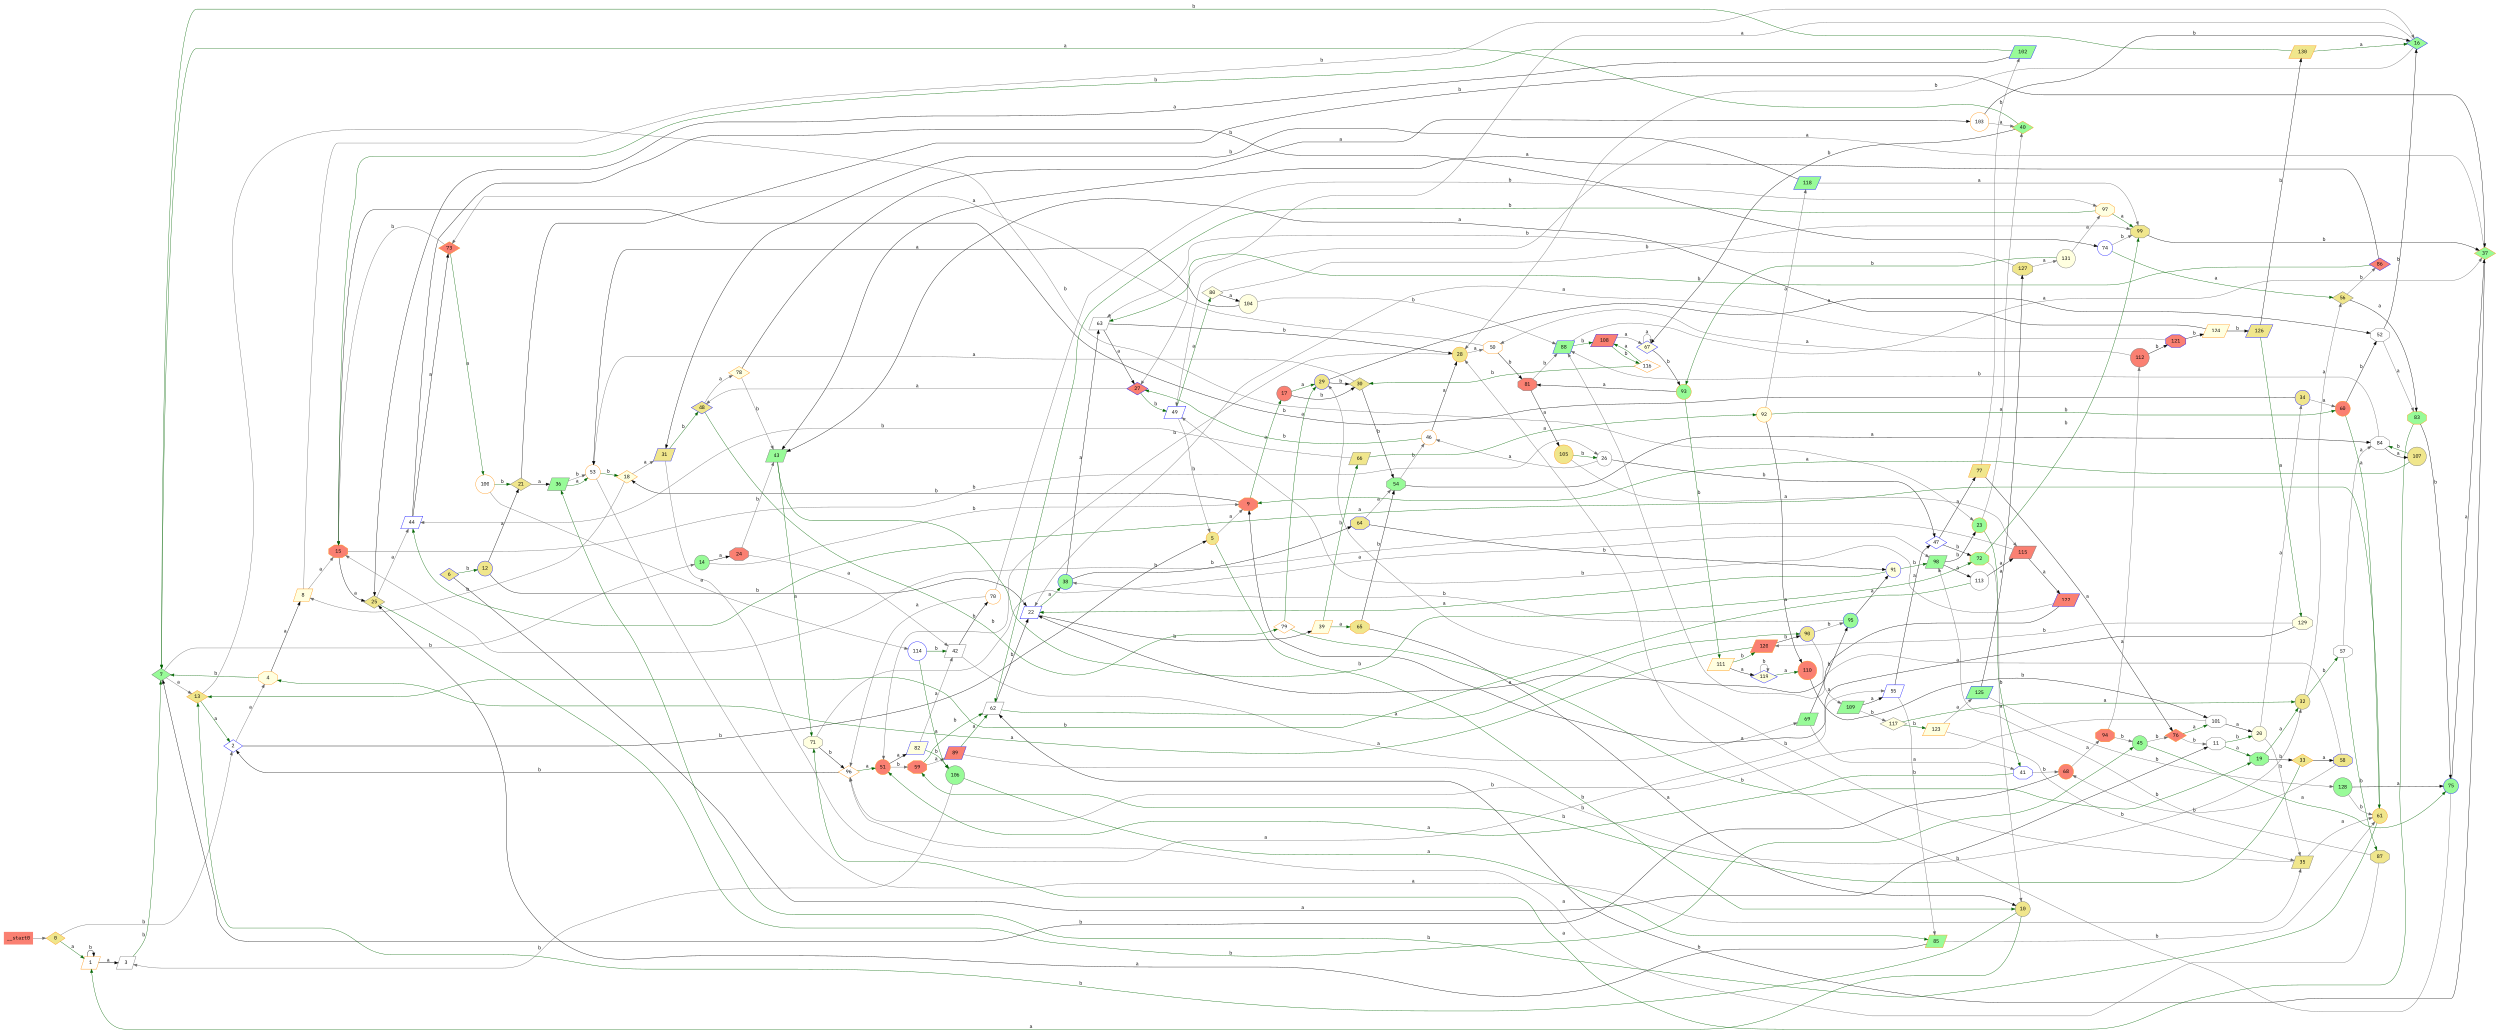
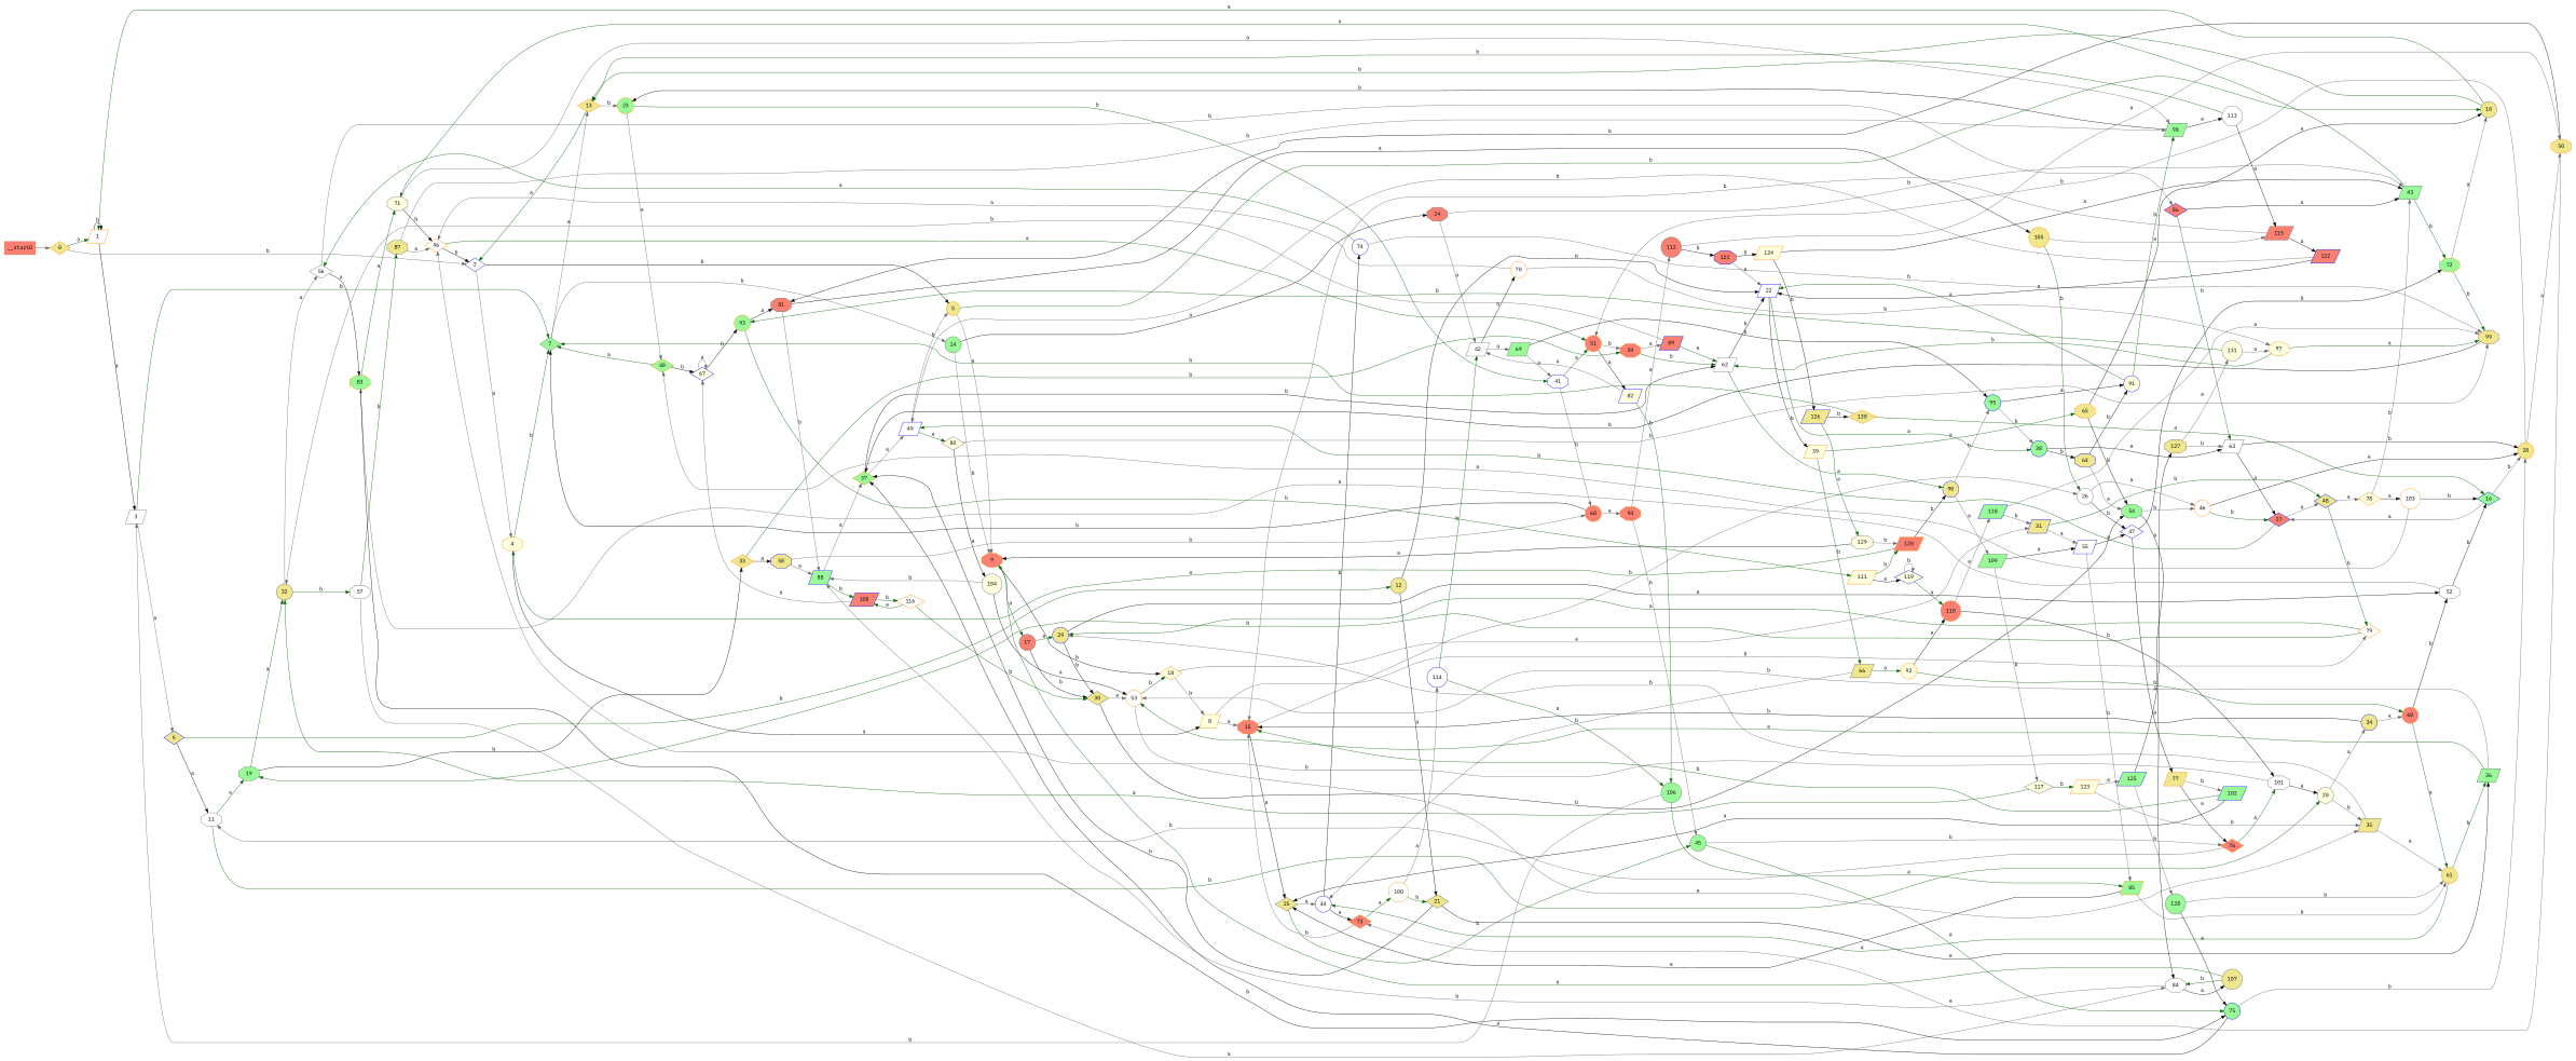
  digraph {
    fontname="IBM Plex Mono"
    rankdir=LR
    node [color=darkorange fillcolor=khaki fontname="IBM Plex Mono" shape=circle style=filled]
    edge [color=gray40 fontname="IBM Plex Mono"]
    __start0 [color=blue fillcolor=salmon shape=none]
    0 [shape=diamond]
    1 [fillcolor=white shape=parallelogram]
    2 [color=blue fillcolor=white shape=diamond]
    3 [color=gray40 fillcolor=white shape=parallelogram]
    4 [fillcolor=lightyellow shape=octagon]
    5
    6 [color=blue shape=diamond]
    7 [color=gray40 fillcolor=palegreen shape=diamond]
    8 [fillcolor=lightyellow shape=parallelogram]
    9 [fillcolor=salmon shape=octagon]
    10 [color=gray40]
    11 [color=gray40 fillcolor=white shape=octagon]
-   12 [color=blue]
+   12 [color=gray40]
    13 [shape=diamond]
    14 [color=gray40 fillcolor=palegreen]
    15 [fillcolor=salmon shape=octagon]
    16 [color=blue fillcolor=palegreen shape=diamond]
    17 [color=gray40 fillcolor=salmon]
    18 [fillcolor=lightyellow shape=diamond]
    19 [color=gray40 fillcolor=palegreen shape=octagon]
    20 [color=gray40 fillcolor=lightyellow]
    21 [color=gray40 shape=diamond]
    22 [color=blue fillcolor=white shape=parallelogram]
    23 [fillcolor=palegreen]
    24 [color=gray40 fillcolor=salmon shape=octagon]
    25 [color=gray40 shape=diamond]
    26 [color=gray40 fillcolor=white]
    27 [color=blue fillcolor=salmon shape=diamond]
    28
    29 [color=blue]
    30 [color=gray40 shape=diamond]
    31 [color=blue shape=parallelogram]
    32 [color=gray40]
    33 [shape=diamond]
    34 [color=blue]
    35 [color=gray40 shape=parallelogram]
    36 [color=gray40 fillcolor=palegreen shape=parallelogram]
    37 [fillcolor=palegreen shape=diamond]
    38 [color=blue fillcolor=palegreen]
    39 [fillcolor=lightyellow shape=parallelogram]
    40 [fillcolor=palegreen shape=diamond]
    41 [color=blue fillcolor=white shape=octagon]
    42 [color=gray40 fillcolor=white shape=parallelogram]
    43 [color=gray40 fillcolor=palegreen shape=parallelogram]
-   44 [color=blue fillcolor=white shape=parallelogram]
+   44 [color=blue fillcolor=white]
    45 [color=gray40 fillcolor=palegreen]
    46 [fillcolor=white]
    47 [color=blue fillcolor=white shape=diamond]
    48 [color=blue shape=diamond]
    49 [color=blue fillcolor=white shape=parallelogram]
-   50 [fillcolor=white shape=octagon]
+   50 [shape=octagon]
    51 [fillcolor=salmon]
    52 [color=gray40 fillcolor=white shape=octagon]
    53 [fillcolor=white]
    54 [color=gray40 fillcolor=palegreen shape=octagon]
    55 [color=blue fillcolor=white shape=parallelogram]
-   56 [color=gray40 shape=diamond]
+   56 [color=gray40 fillcolor=white shape=diamond]
    57 [color=gray40 fillcolor=white shape=octagon]
    58 [color=blue shape=octagon]
    59 [fillcolor=salmon shape=octagon]
    60 [fillcolor=salmon]
    61
    62 [color=gray40 fillcolor=white shape=parallelogram]
    63 [color=gray40 fillcolor=white shape=parallelogram]
    64 [color=blue shape=octagon]
    65 [shape=octagon]
    66 [color=gray40 shape=parallelogram]
    67 [color=blue fillcolor=lightyellow shape=diamond]
    68 [fillcolor=salmon]
    69 [color=gray40 fillcolor=palegreen shape=parallelogram]
    70 [fillcolor=white]
    71 [color=gray40 fillcolor=lightyellow shape=octagon]
    72 [fillcolor=palegreen shape=octagon]
    73 [fillcolor=salmon shape=diamond]
    74 [color=blue fillcolor=white]
    75 [color=blue fillcolor=palegreen]
    76 [fillcolor=salmon shape=diamond]
    77 [shape=parallelogram]
    78 [fillcolor=lightyellow shape=diamond]
    79 [fillcolor=white shape=diamond]
    80 [color=gray40 fillcolor=lightyellow shape=diamond]
    81 [color=gray40 fillcolor=salmon shape=octagon]
    82 [color=blue fillcolor=lightyellow shape=parallelogram]
    83 [fillcolor=palegreen shape=octagon]
    84 [color=gray40 fillcolor=white shape=octagon]
    85 [fillcolor=palegreen shape=parallelogram]
    86 [color=blue fillcolor=salmon shape=diamond]
    87 [color=gray40 shape=octagon]
    88 [color=blue fillcolor=palegreen shape=parallelogram]
    89 [color=blue fillcolor=salmon shape=parallelogram]
    90 [color=blue]
    91 [color=blue fillcolor=lightyellow]
    92 [fillcolor=lightyellow]
    93 [fillcolor=palegreen]
    94 [fillcolor=salmon shape=octagon]
    95 [color=blue fillcolor=palegreen]
    96 [fillcolor=white shape=diamond]
    97 [fillcolor=lightyellow shape=octagon]
    98 [color=gray40 fillcolor=palegreen shape=parallelogram]
    99 [color=gray40 shape=octagon]
    100 [fillcolor=white]
    101 [color=gray40 fillcolor=white shape=octagon]
    102 [color=blue fillcolor=palegreen shape=parallelogram]
    103 [fillcolor=white]
    104 [color=gray40 fillcolor=lightyellow]
    105
    106 [color=gray40 fillcolor=palegreen]
    107 [color=gray40]
    108 [color=blue fillcolor=salmon shape=parallelogram]
    109 [color=gray40 fillcolor=palegreen shape=parallelogram]
    110 [fillcolor=salmon]
    111 [fillcolor=lightyellow shape=parallelogram]
    112 [color=gray40 fillcolor=salmon]
    113 [color=gray40 fillcolor=white]
    114 [color=blue fillcolor=white]
    115 [color=gray40 fillcolor=salmon shape=parallelogram]
    116 [fillcolor=white shape=diamond]
    117 [color=gray40 fillcolor=lightyellow shape=diamond]
    118 [color=blue fillcolor=palegreen shape=parallelogram]
    119 [color=blue fillcolor=lightyellow shape=diamond]
    120 [fillcolor=salmon shape=parallelogram]
    121 [color=blue fillcolor=salmon shape=octagon]
    122 [color=blue fillcolor=salmon shape=parallelogram]
    123 [fillcolor=lightyellow shape=parallelogram]
    124 [fillcolor=lightyellow shape=parallelogram]
    125 [color=blue fillcolor=palegreen shape=parallelogram]
    126 [color=blue shape=parallelogram]
    127 [color=gray40 shape=octagon]
    128 [color=gray40 fillcolor=palegreen]
    129 [color=gray40 fillcolor=lightyellow shape=octagon]
-   130 [shape=parallelogram]
+   130 [shape=diamond]
    131 [color=gray40 fillcolor=lightyellow]
    __start0 -> 0
    0 -> 1 [color=darkgreen label=a]
    0 -> 2 [label=b]
    1 -> 1 [color=black label=b]
    1 -> 3 [color=black label=a]
    2 -> 4 [label=a]
    2 -> 5 [color=black label=b]
+   3 -> 6 [label=a]
    3 -> 7 [color=darkgreen label=b]
    4 -> 7 [color=darkgreen label=b]
    4 -> 8 [color=black label=a]
    5 -> 9 [label=a]
    5 -> 10 [color=darkgreen label=b]
    6 -> 11 [color=black label=a]
    6 -> 12 [color=darkgreen label=b]
    7 -> 13 [label=a]
    7 -> 14 [label=b]
    8 -> 15 [label=a]
-   8 -> 16 [label=b]
+   8 -> 79 [label=b]
    9 -> 17 [color=darkgreen label=a]
    9 -> 18 [color=black label=b]
    10 -> 1 [color=darkgreen label=a]
    10 -> 13 [color=darkgreen label=b]
    11 -> 19 [color=darkgreen label=a]
    11 -> 20 [color=darkgreen label=b]
    12 -> 21 [color=black label=a]
    12 -> 22 [color=black label=b]
    13 -> 2 [color=darkgreen label=a]
    13 -> 23 [label=b]
    14 -> 9 [label=b]
    14 -> 24 [color=black label=a]
    15 -> 25 [color=black label=a]
    15 -> 26 [label=b]
    16 -> 27 [label=a]
    16 -> 28 [label=b]
    17 -> 29 [color=darkgreen label=a]
    17 -> 30 [color=black label=b]
    18 -> 8 [label=b]
    18 -> 31 [label=a]
    19 -> 32 [color=darkgreen label=a]
    19 -> 33 [color=black label=b]
    20 -> 34 [label=a]
    20 -> 35 [label=b]
    21 -> 36 [color=black label=a]
    21 -> 37 [color=black label=b]
    22 -> 38 [color=darkgreen label=a]
    22 -> 39 [color=black label=b]
    23 -> 40 [label=a]
    23 -> 41 [color=darkgreen label=b]
    24 -> 42 [label=a]
    24 -> 43 [label=b]
    25 -> 44 [label=a]
    25 -> 45 [color=darkgreen label=b]
    26 -> 46 [label=a]
    26 -> 47 [color=black label=b]
    27 -> 48 [label=a]
    27 -> 49 [color=darkgreen label=b]
    28 -> 50 [label=a]
    28 -> 51 [label=b]
    29 -> 30 [color=black label=b]
    29 -> 52 [color=black label=a]
    30 -> 53 [label=a]
    30 -> 54 [color=black label=b]
    31 -> 48 [color=darkgreen label=b]
    31 -> 55 [label=a]
    32 -> 56 [label=a]
    32 -> 57 [color=darkgreen label=b]
    33 -> 58 [color=black label=a]
    33 -> 59 [color=darkgreen label=b]
    34 -> 15 [color=black label=b]
    34 -> 60 [label=a]
    35 -> 29 [label=b]
    35 -> 61 [label=a]
    36 -> 53 [color=darkgreen label=a]
    36 -> 53 [label=b]
    37 -> 49 [label=a]
    37 -> 62 [color=black label=b]
    38 -> 63 [color=black label=a]
    38 -> 64 [color=black label=b]
    39 -> 65 [color=darkgreen label=a]
    39 -> 66 [color=darkgreen label=b]
    40 -> 7 [color=darkgreen label=a]
    40 -> 67 [color=black label=b]
    41 -> 51 [color=darkgreen label=a]
    41 -> 68 [label=b]
    42 -> 69 [label=a]
    42 -> 70 [color=black label=b]
    43 -> 71 [color=darkgreen label=a]
    43 -> 72 [color=darkgreen label=b]
    44 -> 73 [color=black label=a]
    44 -> 74 [color=black label=b]
    45 -> 75 [color=darkgreen label=a]
    45 -> 76 [label=b]
    46 -> 27 [color=darkgreen label=b]
    46 -> 28 [color=black label=a]
    47 -> 72 [color=black label=b]
    47 -> 77 [color=black label=a]
    48 -> 78 [label=a]
    48 -> 79 [color=darkgreen label=b]
    49 -> 5 [label=b]
    49 -> 80 [color=darkgreen label=a]
    50 -> 73 [label=a]
    50 -> 81 [color=black label=b]
    51 -> 59 [label=b]
    51 -> 82 [color=black label=a]
    52 -> 16 [color=black label=b]
    52 -> 83 [label=a]
    53 -> 18 [color=darkgreen label=b]
    53 -> 35 [label=a]
    54 -> 46 [label=b]
    54 -> 84 [color=black label=a]
    55 -> 47 [color=black label=a]
    55 -> 85 [label=b]
    56 -> 83 [color=black label=a]
    56 -> 86 [label=b]
    57 -> 84 [label=a]
    57 -> 87 [color=darkgreen label=b]
    58 -> 68 [label=b]
    58 -> 88 [label=a]
    59 -> 62 [color=darkgreen label=b]
    59 -> 89 [label=a]
    60 -> 52 [color=black label=b]
    60 -> 61 [color=darkgreen label=a]
    61 -> 36 [color=darkgreen label=b]
    61 -> 44 [color=darkgreen label=a]
    62 -> 22 [color=black label=b]
    62 -> 90 [color=darkgreen label=a]
    63 -> 27 [color=black label=a]
    63 -> 28 [color=black label=b]
    64 -> 54 [label=a]
    64 -> 91 [color=black label=b]
    65 -> 10 [color=black label=a]
    65 -> 54 [color=black label=b]
    66 -> 44 [label=b]
    66 -> 92 [color=darkgreen label=a]
    67 -> 67 [label=a]
    67 -> 93 [color=black label=b]
    68 -> 7 [color=black label=b]
    68 -> 94 [label=a]
    69 -> 41 [label=a]
    69 -> 95 [color=black label=b]
    70 -> 96 [label=a]
    70 -> 97 [label=b]
    71 -> 96 [color=black label=b]
    71 -> 98 [label=a]
    72 -> 10 [label=a]
    72 -> 99 [color=darkgreen label=b]
    73 -> 15 [label=b]
    73 -> 100 [color=darkgreen label=a]
    74 -> 56 [color=darkgreen label=a]
    74 -> 99 [label=b]
    75 -> 28 [label=b]
    75 -> 37 [color=black label=a]
    76 -> 11 [label=b]
    76 -> 101 [color=darkgreen label=a]
    77 -> 76 [color=black label=a]
    77 -> 102 [label=b]
    78 -> 43 [label=b]
    78 -> 103 [color=black label=a]
    79 -> 19 [color=darkgreen label=b]
    79 -> 29 [color=darkgreen label=a]
    80 -> 99 [label=b]
    80 -> 104 [color=black label=a]
    81 -> 88 [label=b]
    81 -> 105 [color=black label=a]
    82 -> 42 [label=a]
    82 -> 106 [color=darkgreen label=b]
    83 -> 71 [color=darkgreen label=a]
    83 -> 75 [color=black label=b]
    84 -> 88 [label=b]
    84 -> 107 [color=black label=a]
    85 -> 25 [color=black label=a]
    85 -> 61 [label=b]
    86 -> 43 [color=black label=a]
    86 -> 63 [color=darkgreen label=b]
    87 -> 96 [label=a]
    87 -> 98 [label=b]
    88 -> 37 [label=a]
    88 -> 108 [color=darkgreen label=b]
    89 -> 32 [label=b]
    89 -> 62 [color=darkgreen label=a]
    90 -> 95 [label=b]
    90 -> 109 [label=a]
    91 -> 22 [color=darkgreen label=a]
    91 -> 98 [color=darkgreen label=b]
    92 -> 60 [color=darkgreen label=b]
    92 -> 110 [color=black label=a]
    93 -> 81 [color=black label=a]
    93 -> 111 [color=darkgreen label=b]
    94 -> 45 [label=b]
    94 -> 112 [label=a]
    95 -> 38 [label=b]
    95 -> 91 [color=black label=a]
    96 -> 2 [color=black label=b]
    96 -> 51 [color=darkgreen label=a]
    97 -> 62 [color=darkgreen label=b]
    97 -> 99 [color=darkgreen label=a]
    98 -> 23 [color=black label=b]
    98 -> 113 [color=black label=a]
    99 -> 37 [color=black label=b]
    100 -> 21 [color=darkgreen label=b]
    100 -> 114 [label=a]
    101 -> 20 [color=black label=a]
    101 -> 96 [label=b]
    102 -> 15 [color=darkgreen label=b]
    102 -> 25 [color=black label=a]
    103 -> 16 [color=black label=b]
    103 -> 40 [label=a]
    104 -> 53 [color=black label=a]
    104 -> 88 [label=b]
    105 -> 26 [color=darkgreen label=b]
    105 -> 115 [label=a]
    106 -> 3 [label=b]
    106 -> 85 [color=darkgreen label=a]
    107 -> 9 [color=darkgreen label=a]
    107 -> 84 [color=darkgreen label=b]
    108 -> 67 [label=a]
    108 -> 116 [color=darkgreen label=b]
    109 -> 55 [color=black label=a]
    109 -> 117 [label=b]
    110 -> 101 [color=black label=b]
-   92 -> 118 [label=a]
+   110 -> 118 [label=a]
    111 -> 119 [color=black label=a]
    111 -> 120 [color=darkgreen label=b]
    112 -> 50 [label=a]
    112 -> 121 [color=black label=b]
    113 -> 13 [color=darkgreen label=b]
    113 -> 115 [color=black label=a]
    114 -> 42 [color=darkgreen label=b]
    114 -> 106 [color=darkgreen label=a]
    115 -> 15 [label=b]
    115 -> 122 [color=black label=a]
    116 -> 30 [color=darkgreen label=b]
    116 -> 108 [color=darkgreen label=a]
    117 -> 32 [color=darkgreen label=a]
    117 -> 123 [color=darkgreen label=b]
-   118 -> 31 [color=black label=b]
+   118 -> 31 [label=b]
    118 -> 99 [label=a]
    119 -> 110 [color=darkgreen label=a]
    119 -> 119 [label=b]
    120 -> 4 [color=darkgreen label=a]
    120 -> 90 [color=black label=b]
    121 -> 22 [label=a]
    121 -> 124 [color=black label=b]
    122 -> 22 [color=black label=a]
    122 -> 49 [label=b]
    123 -> 35 [label=b]
    123 -> 125 [label=a]
    124 -> 43 [color=black label=a]
    124 -> 126 [color=black label=b]
    125 -> 127 [color=black label=a]
    125 -> 128 [label=b]
    126 -> 129 [color=darkgreen label=a]
    126 -> 130 [color=black label=b]
    127 -> 63 [label=b]
    127 -> 131 [label=a]
    128 -> 61 [label=b]
    128 -> 75 [color=black label=a]
    129 -> 9 [color=black label=a]
    129 -> 120 [label=b]
    130 -> 7 [color=darkgreen label=b]
    130 -> 16 [color=darkgreen label=a]
    131 -> 93 [color=darkgreen label=b]
    131 -> 97 [label=a]
  }
